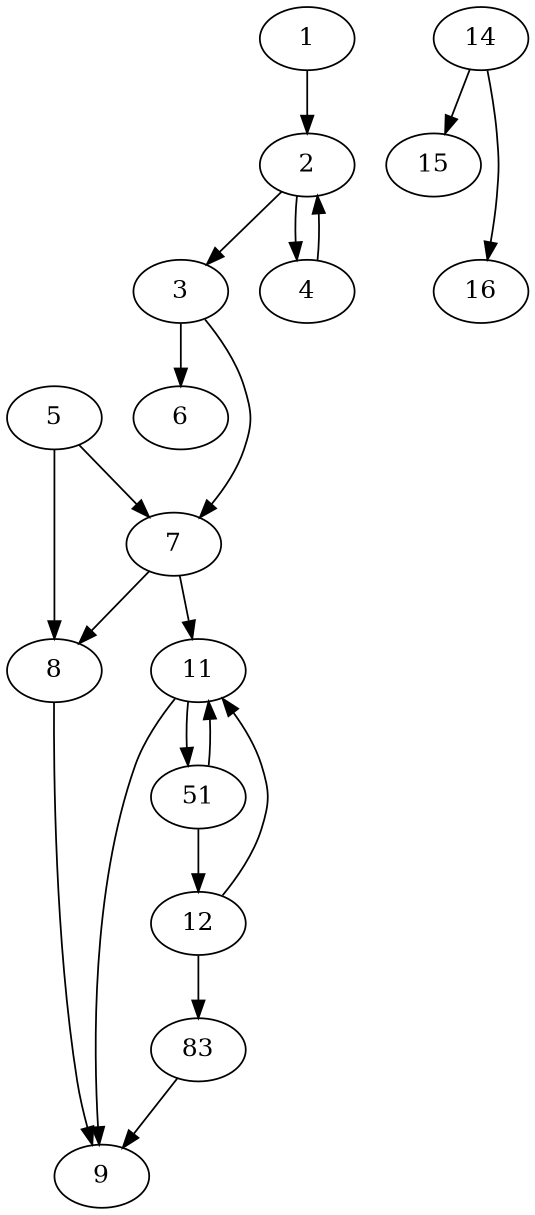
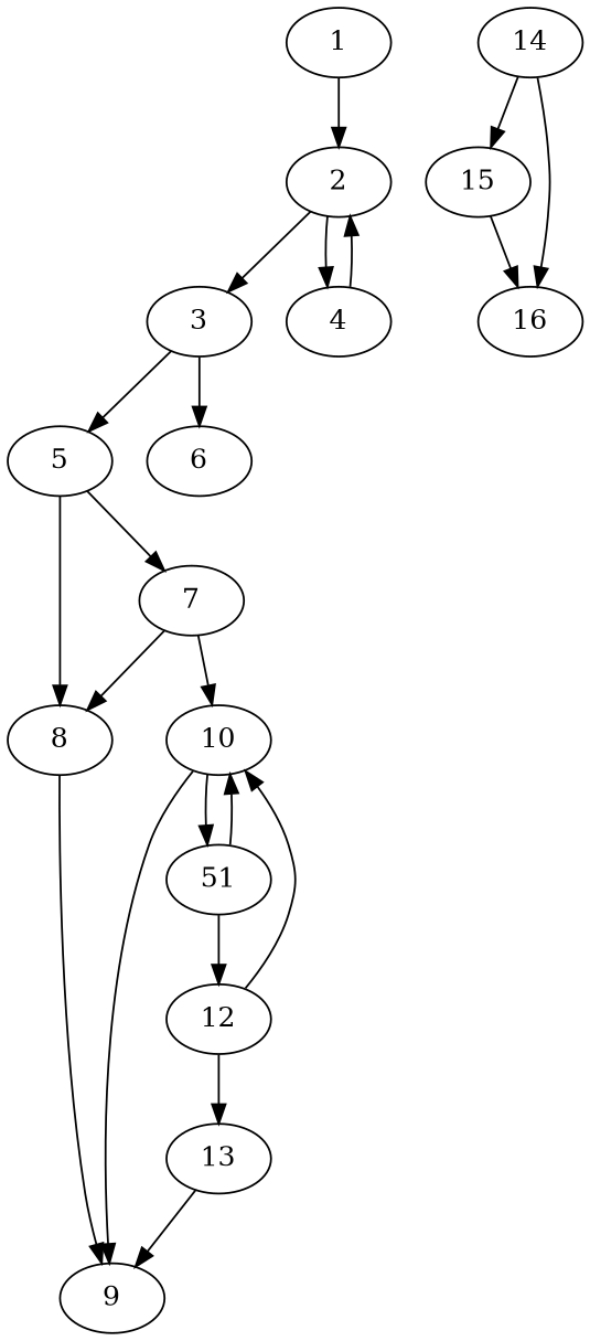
  digraph {
    1
    2
    14
    15
    16
    3
    4
    5
    6
    7
    8
-   10 [label=11]
+   10
    9
    n14 [label=51]
    12
-   13 [label=83]
+   13
    1 -> 2
    2 -> 3
    2 -> 4
    14 -> 15
    14 -> 16
-   3 -> 7
+   15 -> 16
+   3 -> 5
    3 -> 6
    4 -> 2
    5 -> 7
    5 -> 8
    7 -> 8
    7 -> 10
    8 -> 9
    10 -> 9
    10 -> n14
    n14 -> 10
    n14 -> 12
    12 -> 10
    12 -> 13
    13 -> 9
  }
